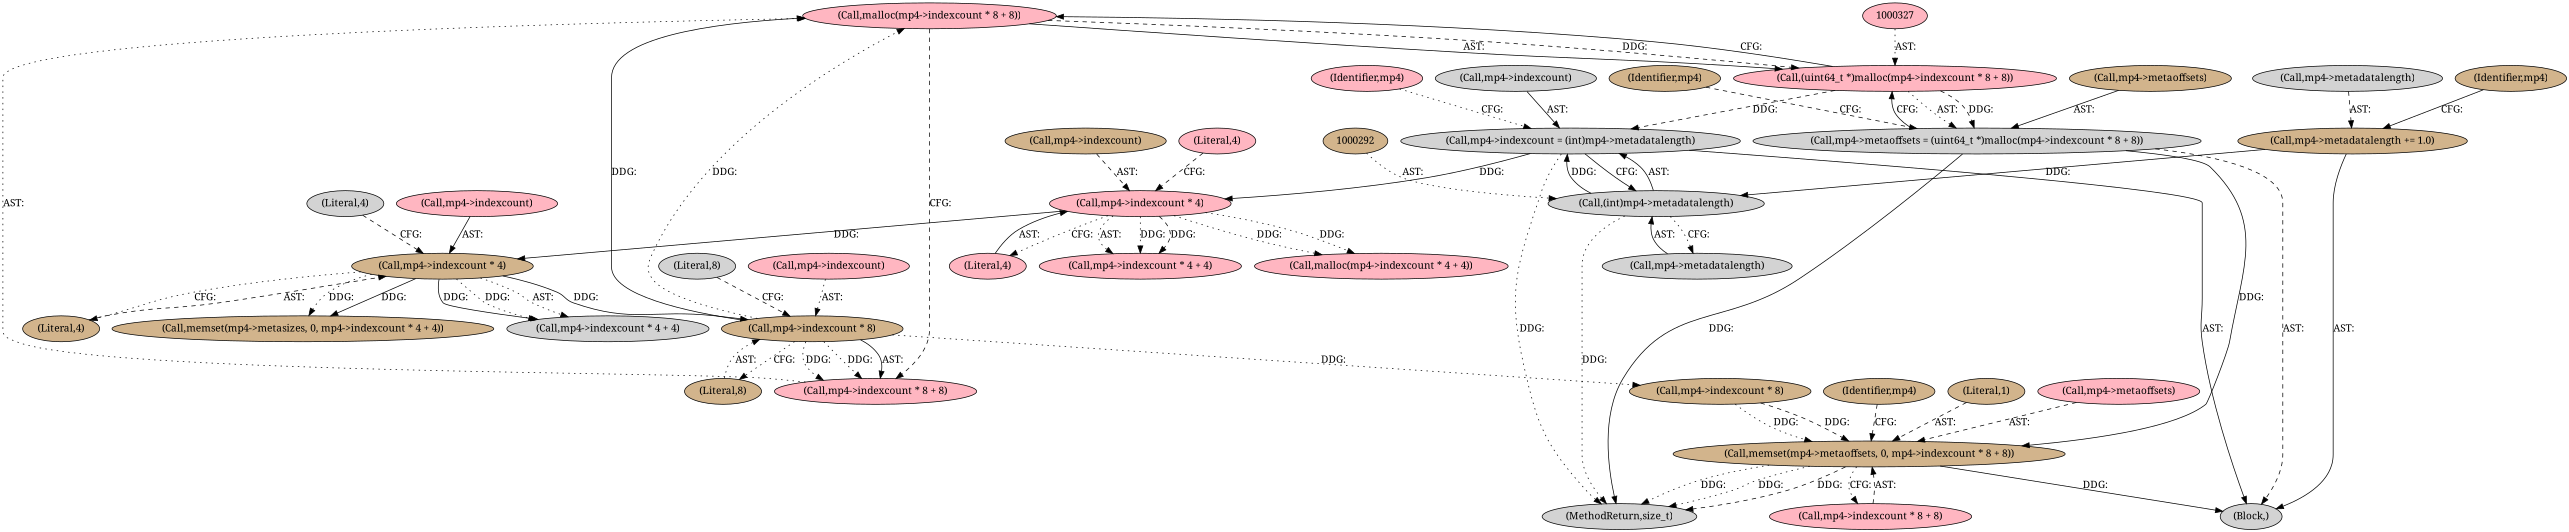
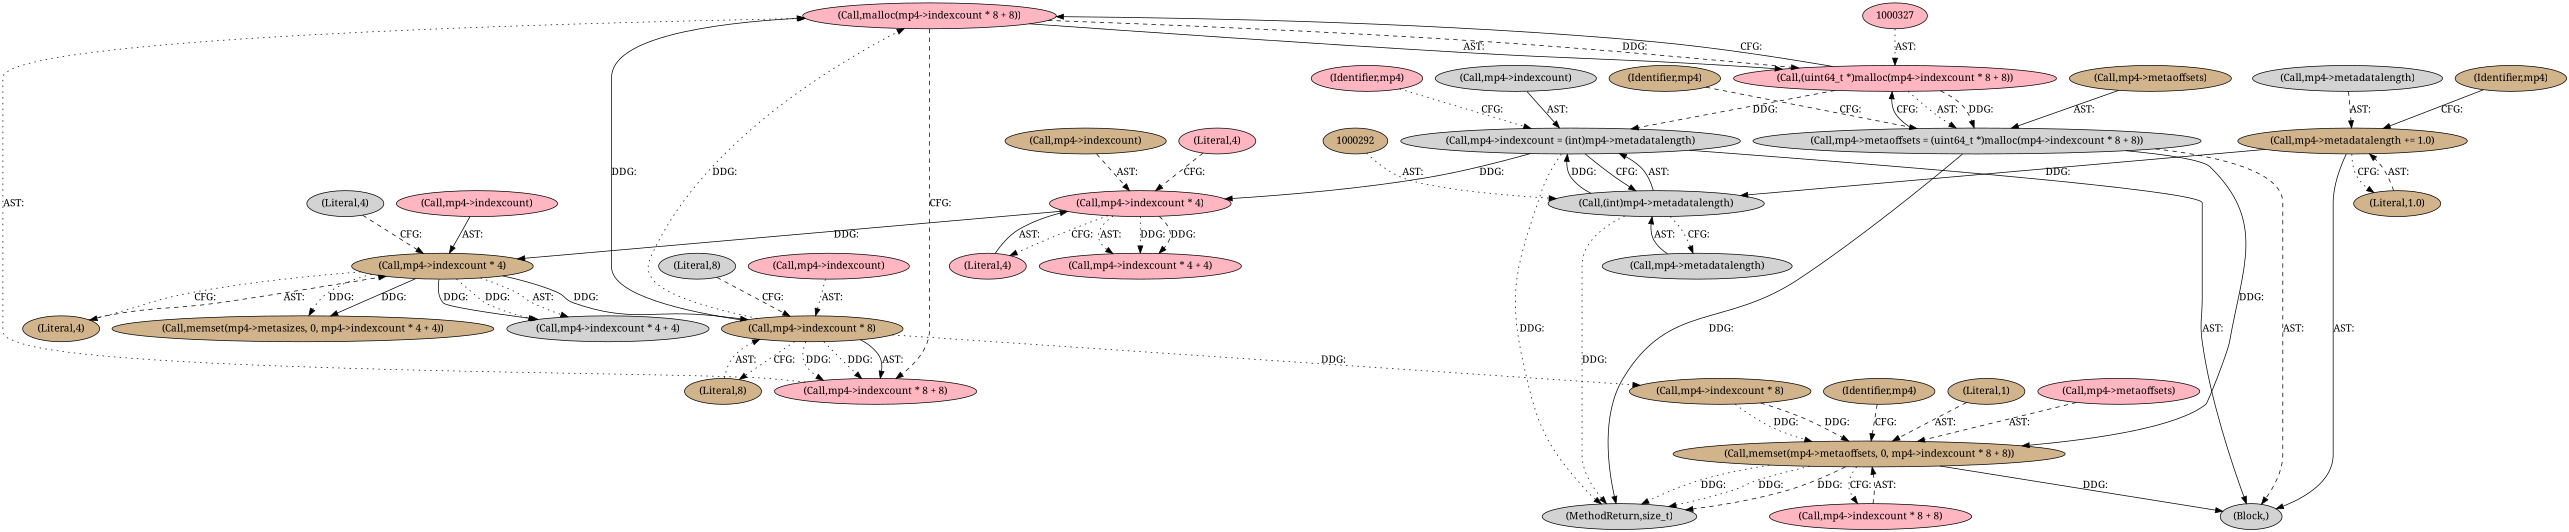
  digraph {
    fontname="Noto Serif"
    node [fillcolor=tan fontname="Noto Serif" style=filled]
    edge [fontname="Noto Serif" style=dotted]
    n1 [fillcolor=lightpink label="(Call,malloc(mp4->indexcount * 8 + 8))"]
    n2 [fillcolor=lightpink label="(Call,(uint64_t *)malloc(mp4->indexcount * 8 + 8))"]
    n3 [fillcolor=lightpink label="(Call,mp4->indexcount * 8 + 8)"]
    n4 [fillcolor=lightgrey label="(Call,mp4->indexcount = (int)mp4->metadatalength)"]
    n5 [fillcolor=lightgrey label="(Call,mp4->metaoffsets = (uint64_t *)malloc(mp4->indexcount * 8 + 8))"]
    n6 [label="(Call,mp4->indexcount * 8)"]
    n7 [label="(Call,mp4->indexcount * 8)"]
    n8 [label="(Literal,8)"]
    n9 [label="(Call,memset(mp4->metaoffsets, 0, mp4->indexcount * 8 + 8))"]
    n10 [label="(Call,mp4->indexcount * 4)"]
    n11 [label="(Call,memset(mp4->metasizes, 0, mp4->indexcount * 4 + 4))"]
    n12 [fillcolor=lightgrey label="(Call,mp4->indexcount * 4 + 4)"]
    n13 [label="(Literal,4)"]
    n14 [fillcolor=lightpink label="(Call,mp4->indexcount * 4)"]
    n15 [fillcolor=lightpink label="(Literal,4)"]
    n16 [fillcolor=lightpink label="(Call,mp4->indexcount * 4 + 4)"]
-   n17 [fillcolor=lightpink label="(Call,malloc(mp4->indexcount * 4 + 4))"]
    n18 [fillcolor=lightgrey label="(Call,(int)mp4->metadatalength)"]
    n19 [fillcolor=lightgrey label="(MethodReturn,size_t)"]
    n20 [fillcolor=lightgrey label="(Block,)"]
    n21 [fillcolor=lightgrey label="(Call,mp4->metadatalength)"]
    n22 [label="(Call,mp4->metadatalength += 1.0)"]
+   n23 [label="(Literal,1.0)"]
    n24 [fillcolor=lightpink label="(Call,mp4->indexcount * 8 + 8)"]
    n25 [fillcolor=lightgrey label="(Call,mp4->indexcount)"]
    n26 [label="(Identifier,mp4)"]
    n27 [fillcolor=lightgrey label="(Call,mp4->metadatalength)"]
    n28 [label="(Call,mp4->indexcount)"]
    n29 [label="(Identifier,mp4)"]
    n30 [label="(Call,mp4->metaoffsets)"]
    n31 [fillcolor=lightpink label="(Call,mp4->indexcount)"]
    n32 [label="(Literal,1)"]
    n33 [fillcolor=lightgrey label="(Literal,8)"]
    n34 [fillcolor=lightpink label="(Call,mp4->indexcount)"]
    n35 [fillcolor=lightpink label="(Call,mp4->metaoffsets)"]
    n36 [label="(Identifier,mp4)"]
    n37 [fillcolor=lightpink label="(Identifier,mp4)"]
    n38 [fillcolor=lightgrey label="(Literal,4)"]
    n39 [fillcolor=lightpink label="(Literal,4)"]
    1000292
    1000327 [fillcolor=lightpink]
    n1 -> n2 [label="AST: " style=solid]
    n1 -> n2 [label="DDG: " style=dashed]
    n1 -> n3 [label="CFG: " style=dashed]
    n2 -> n1 [label="CFG: " style=solid]
    n2 -> n4 [label="DDG: " style=dashed]
    n2 -> n5 [label="AST: "]
    n2 -> n5 [label="DDG: " style=dashed]
    n3 -> n1 [label="AST: "]
    n4 -> n14 [label="DDG: " style=solid]
    n4 -> n18 [label="CFG: " style=solid]
    n4 -> n19 [label="DDG: "]
    n4 -> n20 [label="AST: " style=solid]
    n5 -> n2 [label="CFG: " style=solid]
    n5 -> n9 [label="DDG: " style=solid]
    n5 -> n19 [label="DDG: " style=solid]
    n5 -> n20 [label="AST: " style=dashed]
    n6 -> n1 [label="DDG: "]
    n6 -> n1 [label="DDG: " style=solid]
    n6 -> n3 [label="AST: " style=solid]
    n6 -> n3 [label="DDG: "]
    n6 -> n3 [label="DDG: "]
    n6 -> n7 [label="DDG: "]
    n6 -> n8 [label="CFG: "]
    n7 -> n9 [label="DDG: "]
    n7 -> n9 [label="DDG: " style=dashed]
    n8 -> n6 [label="AST: "]
    n9 -> n19 [label="DDG: "]
    n9 -> n19 [label="DDG: " style=dashed]
    n9 -> n19 [label="DDG: "]
    n9 -> n20 [label="DDG: " style=solid]
    n9 -> n24 [label="CFG: "]
    n10 -> n6 [label="DDG: " style=solid]
    n10 -> n11 [label="DDG: "]
    n10 -> n11 [label="DDG: " style=solid]
    n10 -> n12 [label="AST: "]
    n10 -> n12 [label="DDG: " style=solid]
    n10 -> n12 [label="DDG: "]
    n10 -> n13 [label="CFG: "]
    n13 -> n10 [label="AST: " style=dashed]
    n14 -> n10 [label="DDG: " style=solid]
    n14 -> n15 [label="CFG: "]
    n14 -> n16 [label="AST: "]
    n14 -> n16 [label="DDG: "]
    n14 -> n16 [label="DDG: " style=dashed]
-   n14 -> n17 [label="DDG: "]
-   n14 -> n17 [label="DDG: "]
    n15 -> n14 [label="AST: " style=solid]
    n18 -> n4 [label="AST: " style=solid]
    n18 -> n4 [label="DDG: " style=solid]
    n18 -> n19 [label="DDG: "]
    n18 -> n21 [label="CFG: "]
    n21 -> n18 [label="AST: " style=solid]
    n22 -> n18 [label="DDG: " style=solid]
    n22 -> n20 [label="AST: " style=solid]
+   n22 -> n23 [label="CFG: "]
+   n23 -> n22 [label="AST: " style=dashed]
    n24 -> n9 [label="AST: " style=dashed]
    n25 -> n4 [label="AST: " style=solid]
    n26 -> n9 [label="CFG: " style=dashed]
    n27 -> n22 [label="AST: " style=dashed]
    n28 -> n14 [label="AST: " style=dashed]
    n29 -> n22 [label="CFG: " style=solid]
    n30 -> n5 [label="AST: " style=solid]
    n31 -> n10 [label="AST: " style=solid]
    n32 -> n9 [label="AST: " style=dashed]
    n33 -> n6 [label="CFG: " style=dashed]
    n34 -> n6 [label="AST: "]
    n35 -> n9 [label="AST: " style=dashed]
    n36 -> n5 [label="CFG: " style=dashed]
    n37 -> n4 [label="CFG: "]
    n38 -> n10 [label="CFG: " style=dashed]
    n39 -> n14 [label="CFG: " style=dashed]
    1000292 -> n18 [label="AST: "]
    1000327 -> n2 [label="AST: "]
  }
